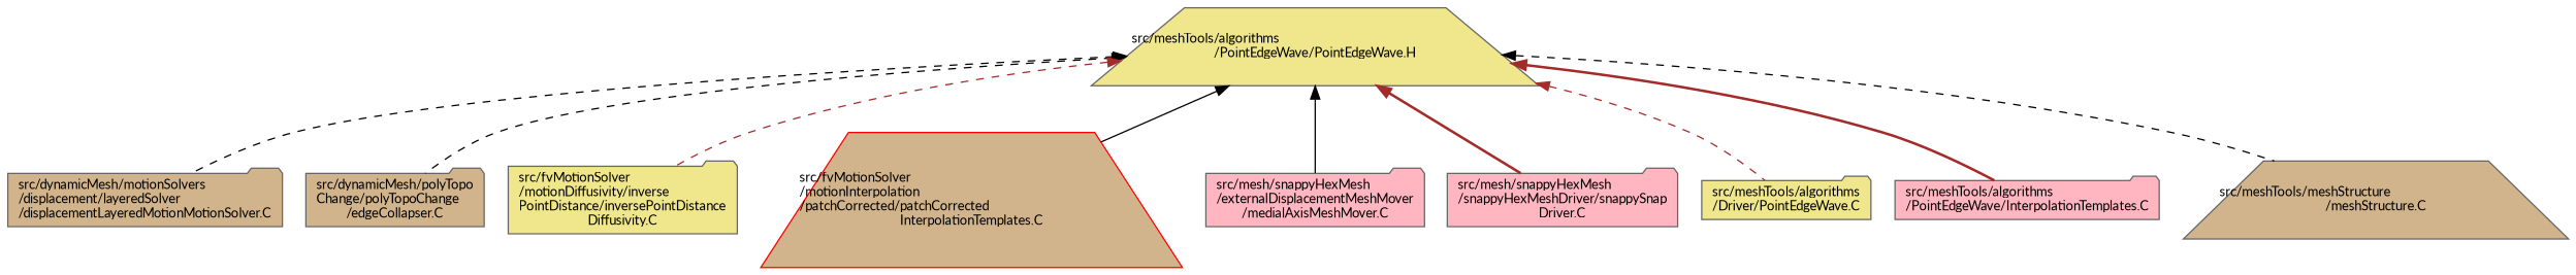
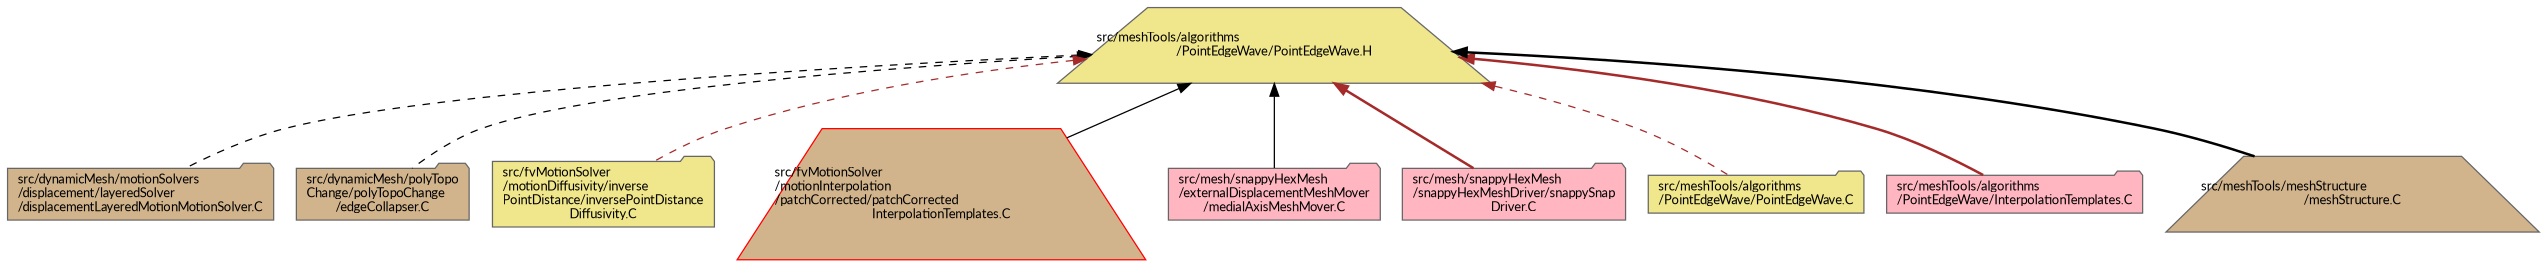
  digraph {
    fontname=Lato
    node [color=grey40 fillcolor=tan fontname=Lato fontsize=10 shape=folder style=filled]
    edge [color=black dir=back fontname=Lato fontsize=10 labelfontname=Helvetica labelfontsize=10 style=dashed]
    n1 [color=gray40 fillcolor=khaki fontcolor=black height=0.2 label="src/meshTools/algorithms\l/PointEdgeWave/PointEdgeWave.H" shape=trapezium width=0.4]
    n2 [height=0.2 label="src/dynamicMesh/motionSolvers\l/displacement/layeredSolver\l/displacementLayeredMotionMotionSolver.C" width=0.4]
    n3 [height=0.2 label="src/dynamicMesh/polyTopo\lChange/polyTopoChange\l/edgeCollapser.C" width=0.4]
    n4 [fillcolor=khaki height=0.2 label="src/fvMotionSolver\l/motionDiffusivity/inverse\lPointDistance/inversePointDistance\lDiffusivity.C" width=0.4]
    n5 [color=red height=0.2 label="src/fvMotionSolver\l/motionInterpolation\l/patchCorrected/patchCorrected\lInterpolationTemplates.C" shape=trapezium width=0.4]
    n6 [fillcolor=lightpink height=0.2 label="src/mesh/snappyHexMesh\l/externalDisplacementMeshMover\l/medialAxisMeshMover.C" width=0.4]
    n7 [fillcolor=lightpink height=0.2 label="src/mesh/snappyHexMesh\l/snappyHexMeshDriver/snappySnap\lDriver.C" width=0.4]
-   n8 [fillcolor=khaki height=0.2 label="src/meshTools/algorithms\l/Driver/PointEdgeWave.C" width=0.4]
+   n8 [fillcolor=khaki height=0.2 label="src/meshTools/algorithms\l/PointEdgeWave/PointEdgeWave.C" width=0.4]
    n9 [fillcolor=lightpink height=0.2 label="src/meshTools/algorithms\l/PointEdgeWave/InterpolationTemplates.C" width=0.4]
    n10 [height=0.2 label="src/meshTools/meshStructure\l/meshStructure.C" shape=trapezium width=0.4]
    n1 -> n2
    n1 -> n3
    n1 -> n4 [color=brown]
    n1 -> n5 [style=solid]
    n1 -> n6 [style=solid]
    n1 -> n7 [color=brown style=bold]
    n1 -> n8 [color=brown]
    n1 -> n9 [color=brown style=bold]
-   n1 -> n10
+   n1 -> n10 [style=bold]
  }
